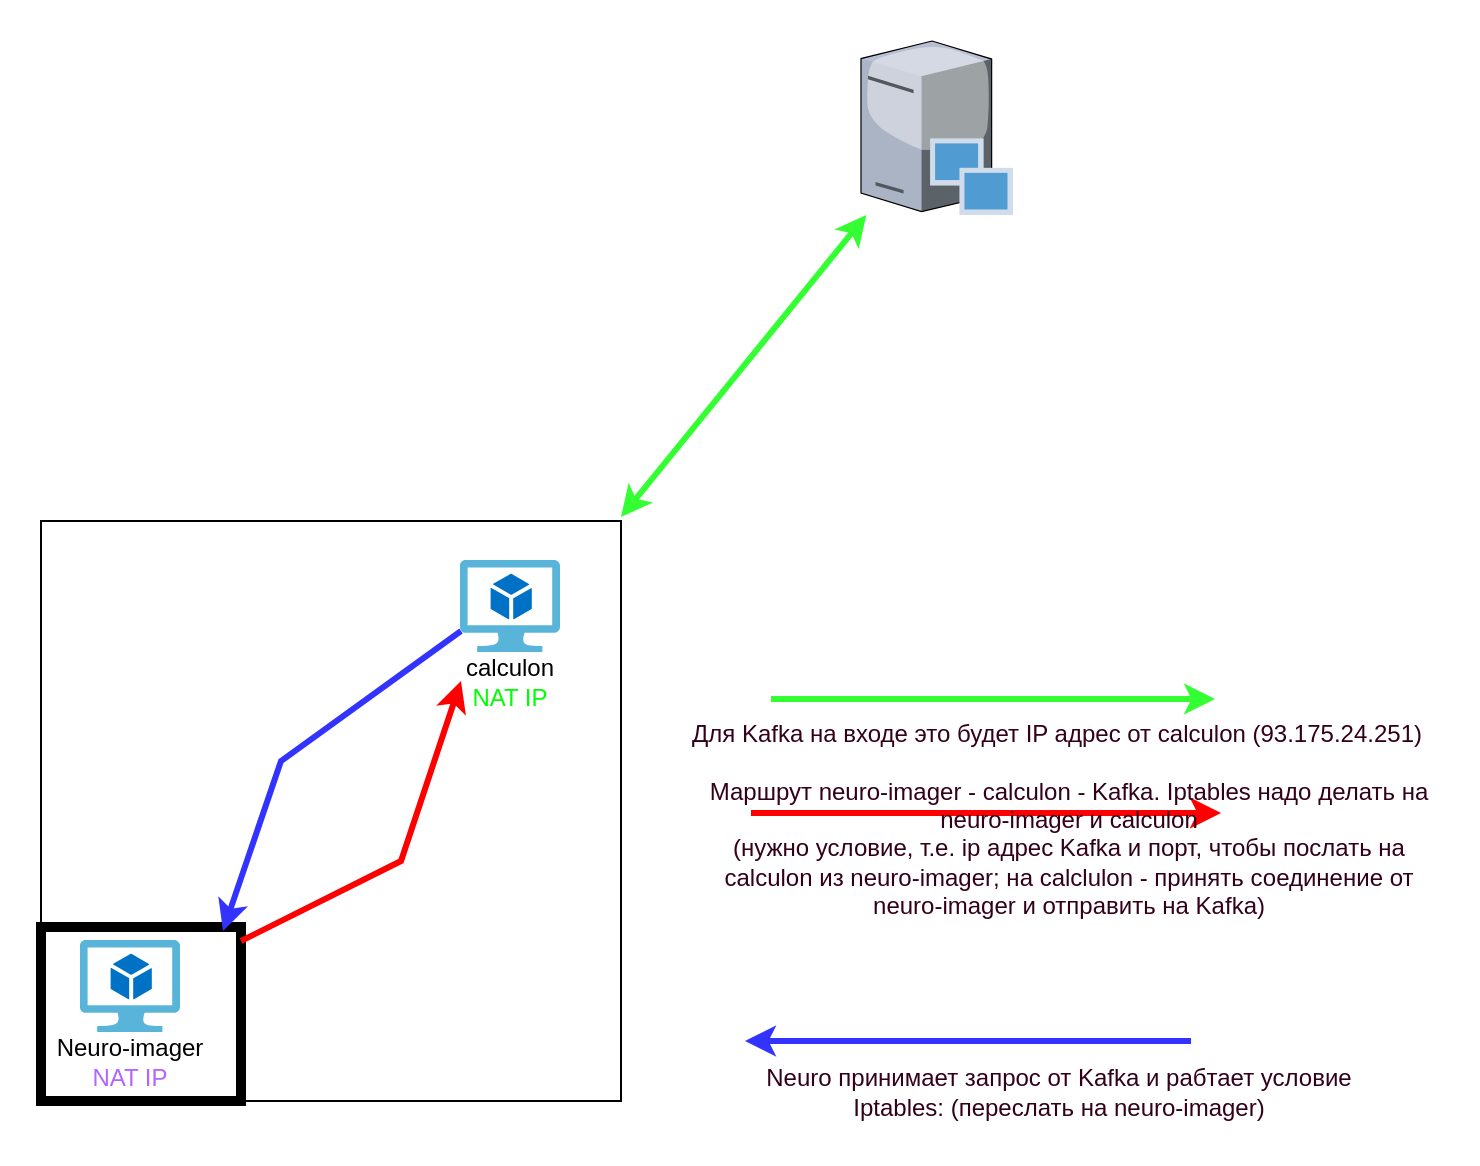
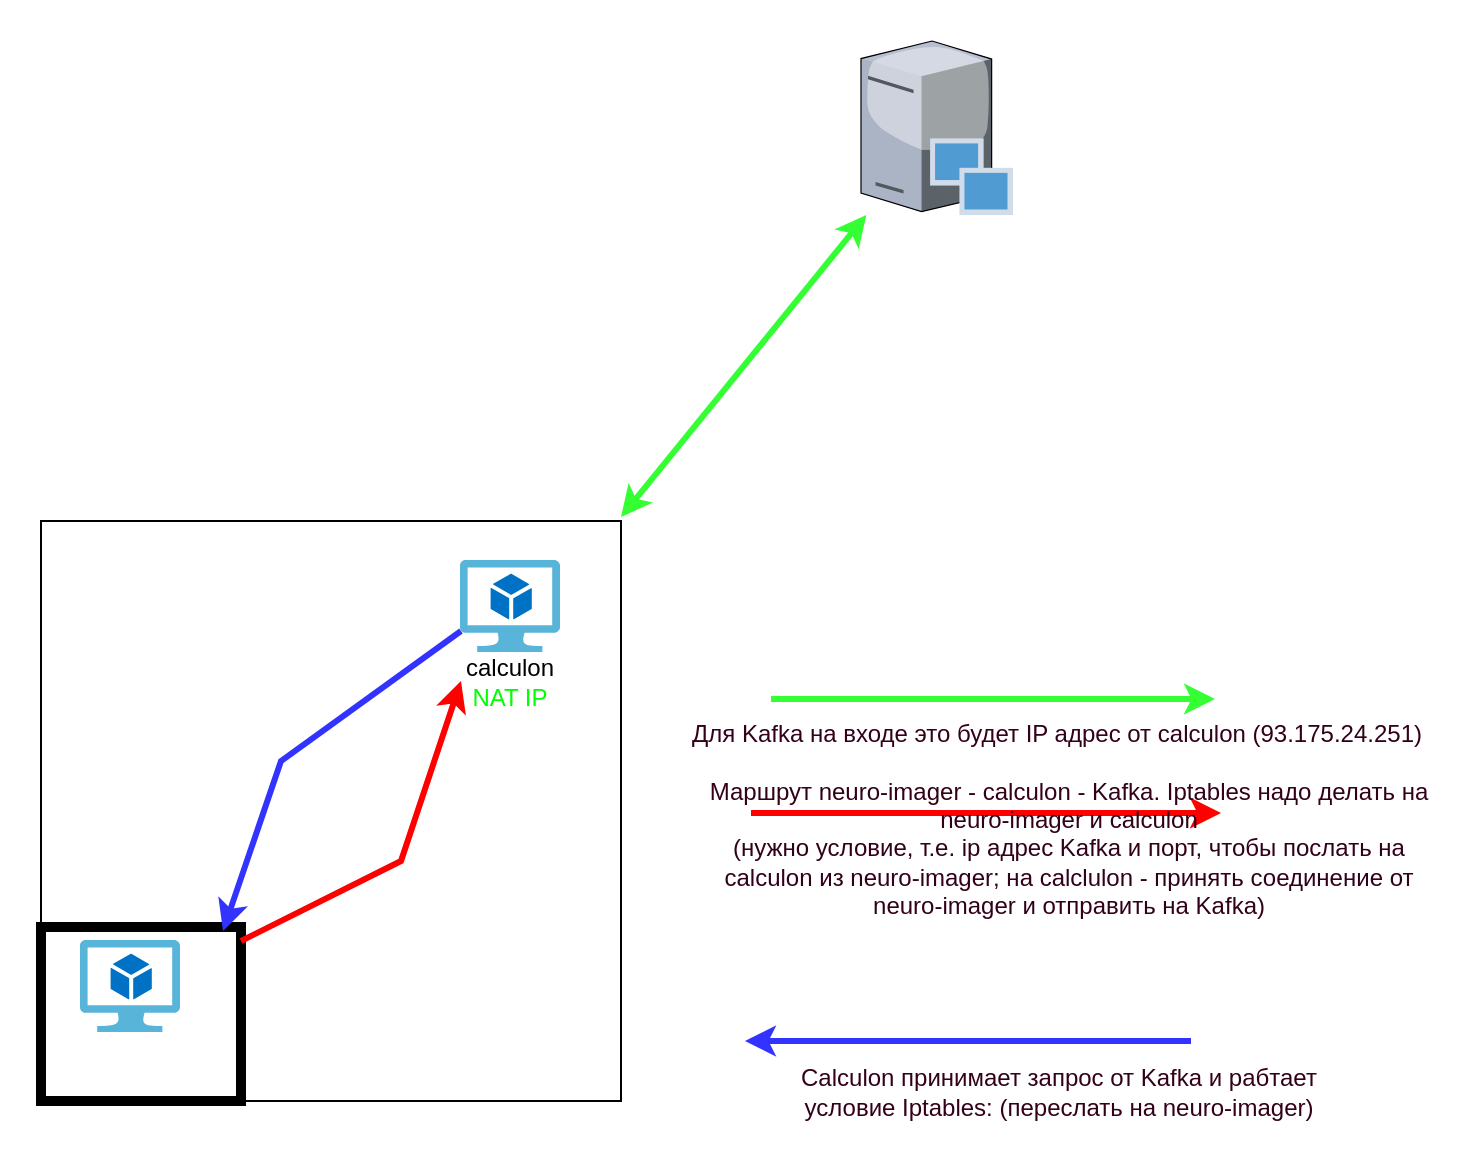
  <mxCell id="0" />
  <mxCell id="1" parent="0" />
  <mxCell id="2" value="" style="verticalLabelPosition=bottom;sketch=0;aspect=fixed;html=1;verticalAlign=top;strokeColor=none;align=center;outlineConnect=0;shape=mxgraph.citrix.provisioning_server;" vertex="1" parent="1"><mxGeometry x="430" y="20" width="76" height="87" as="geometry" /></mxCell>
  <mxCell id="3" value="" style="whiteSpace=wrap;html=1;aspect=fixed;" vertex="1" parent="1"><mxGeometry x="20" y="260" width="290" height="290" as="geometry" /></mxCell>
  <mxCell id="4" value="" style="sketch=0;aspect=fixed;html=1;points=[];align=center;image;fontSize=12;image=img/lib/mscae/Virtual_Machine_2.svg;" vertex="1" parent="1"><mxGeometry x="230" y="280" width="50" height="46" as="geometry" /></mxCell>
  <mxCell id="5" value="" style="rounded=0;whiteSpace=wrap;html=1;fontColor=#B266FF;strokeWidth=5;" vertex="1" parent="1"><mxGeometry x="20" y="463" width="100" height="87" as="geometry" /></mxCell>
  <mxCell id="6" value="&lt;div&gt;calculon&lt;/div&gt;&lt;div&gt;&lt;font color=&quot;#00FF00&quot;&gt;NAT IP&lt;/font&gt;&lt;br&gt;&lt;/div&gt;" style="text;html=1;strokeColor=none;fillColor=none;align=center;verticalAlign=middle;whiteSpace=wrap;rounded=0;" vertex="1" parent="1"><mxGeometry x="225" y="326" width="60" height="30" as="geometry" /></mxCell>
  <mxCell id="7" value="" style="sketch=0;aspect=fixed;html=1;points=[];align=center;image;fontSize=12;image=img/lib/mscae/Virtual_Machine_2.svg;" vertex="1" parent="1"><mxGeometry x="40" y="470" width="50" height="46" as="geometry" /></mxCell>
- <mxCell id="8" value="&lt;div&gt;Neuro-imager&lt;/div&gt;&lt;div&gt;&lt;font color=&quot;#B266FF&quot;&gt;NAT IP&lt;/font&gt;&lt;br&gt;&lt;/div&gt;" style="text;html=1;strokeColor=none;fillColor=none;align=center;verticalAlign=middle;whiteSpace=wrap;rounded=0;" vertex="1" parent="1"><mxGeometry x="20" y="516" width="90" height="30" as="geometry" /></mxCell>
  <mxCell id="9" value="" style="endArrow=classic;html=1;rounded=0;fontColor=#B266FF;strokeColor=#FF0000;strokeWidth=3;" edge="1" parent="1"><mxGeometry width="50" height="50" relative="1" as="geometry"><mxPoint x="120" y="470" as="sourcePoint" /><mxPoint x="230" y="340" as="targetPoint" /><Array as="points"><mxPoint x="200" y="430" /></Array></mxGeometry></mxCell>
  <mxCell id="10" value="" style="endArrow=classic;html=1;rounded=0;fontColor=#B266FF;strokeColor=#3333FF;strokeWidth=3;exitX=0;exitY=0.761;exitDx=0;exitDy=0;exitPerimeter=0;entryX=0.91;entryY=0.023;entryDx=0;entryDy=0;entryPerimeter=0;" edge="1" parent="1" source="4" target="5"><mxGeometry width="50" height="50" relative="1" as="geometry"><mxPoint x="110" y="463" as="sourcePoint" /><mxPoint x="200" y="333" as="targetPoint" /><Array as="points"><mxPoint x="140" y="380" /></Array></mxGeometry></mxCell>
  <mxCell id="11" value="" style="endArrow=classic;html=1;rounded=0;fontColor=#33001A;strokeColor=#33FF33;strokeWidth=3;" edge="1" parent="1"><mxGeometry width="50" height="50" relative="1" as="geometry"><mxPoint x="385" y="349" as="sourcePoint" /><mxPoint x="607" y="349" as="targetPoint" /></mxGeometry></mxCell>
  <mxCell id="12" value="Для Kafka на входе это будет IP адрес от calculon (93.175.24.251)" style="text;html=1;strokeColor=none;fillColor=none;align=center;verticalAlign=middle;whiteSpace=wrap;rounded=0;fontColor=#33001A;" vertex="1" parent="1"><mxGeometry x="345" y="352" width="367" height="30" as="geometry" /></mxCell>
  <mxCell id="13" value="" style="endArrow=classic;html=1;rounded=0;fontColor=#B266FF;strokeColor=#FF0000;strokeWidth=3;" edge="1" parent="1"><mxGeometry width="50" height="50" relative="1" as="geometry"><mxPoint x="375" y="406" as="sourcePoint" /><mxPoint x="610" y="406" as="targetPoint" /><Array as="points" /></mxGeometry></mxCell>
  <mxCell id="14" value="&lt;div&gt;Маршрут neuro-imager - calculon - Kafka. Iptables надо делать на neuro-imager и calculon&lt;/div&gt;&lt;div&gt;(нужно условие, т.е. ip адрес Kafka и порт, чтобы послать на calculon из neuro-imager; на calclulon - принять соединение от neuro-imager и отправить на Kafka) &lt;/div&gt;" style="text;html=1;strokeColor=none;fillColor=none;align=center;verticalAlign=middle;whiteSpace=wrap;rounded=0;fontColor=#33001A;" vertex="1" parent="1"><mxGeometry x="351" y="409" width="367" height="30" as="geometry" /></mxCell>
  <mxCell id="15" value="" style="endArrow=classic;html=1;rounded=0;fontColor=#B266FF;strokeColor=#3333FF;strokeWidth=3;" edge="1" parent="1"><mxGeometry width="50" height="50" relative="1" as="geometry"><mxPoint x="595" y="520" as="sourcePoint" /><mxPoint x="372" y="520" as="targetPoint" /><Array as="points" /></mxGeometry></mxCell>
- <mxCell id="16" value="Neuro принимает запрос от Kafka и рабтает условие Iptables: (переслать на neuro-imager)" style="text;html=1;strokeColor=none;fillColor=none;align=center;verticalAlign=middle;whiteSpace=wrap;rounded=0;fontColor=#33001A;" vertex="1" parent="1"><mxGeometry x="380" y="531" width="299" height="30" as="geometry" /></mxCell>
+ <mxCell id="16" value="Calculon принимает запрос от Kafka и рабтает условие Iptables: (переслать на neuro-imager)" style="text;html=1;strokeColor=none;fillColor=none;align=center;verticalAlign=middle;whiteSpace=wrap;rounded=0;fontColor=#33001A;" vertex="1" parent="1"><mxGeometry x="380" y="531" width="299" height="30" as="geometry" /></mxCell>
  <mxCell id="17" value="" style="endArrow=classic;startArrow=classic;html=1;rounded=0;fontColor=#33001A;strokeColor=#33FF33;strokeWidth=3;" edge="1" parent="1" target="2"><mxGeometry width="50" height="50" relative="1" as="geometry"><mxPoint x="310" y="258" as="sourcePoint" /><mxPoint x="360" y="208" as="targetPoint" /></mxGeometry></mxCell>
